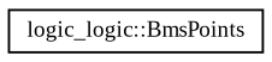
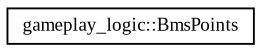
  digraph {
    rankdir=LR
    fontname="Liberation Serif"
-   n1 [color=black fillcolor=white fontname="Liberation Serif" fontsize=10 height=0.2 label="logic_logic::BmsPoints" shape=record style=filled width=0.4]
+   n1 [color=black fillcolor=white fontname="Liberation Serif" fontsize=10 height=0.2 label="gameplay_logic::BmsPoints" shape=record style=filled width=0.4]
  }
